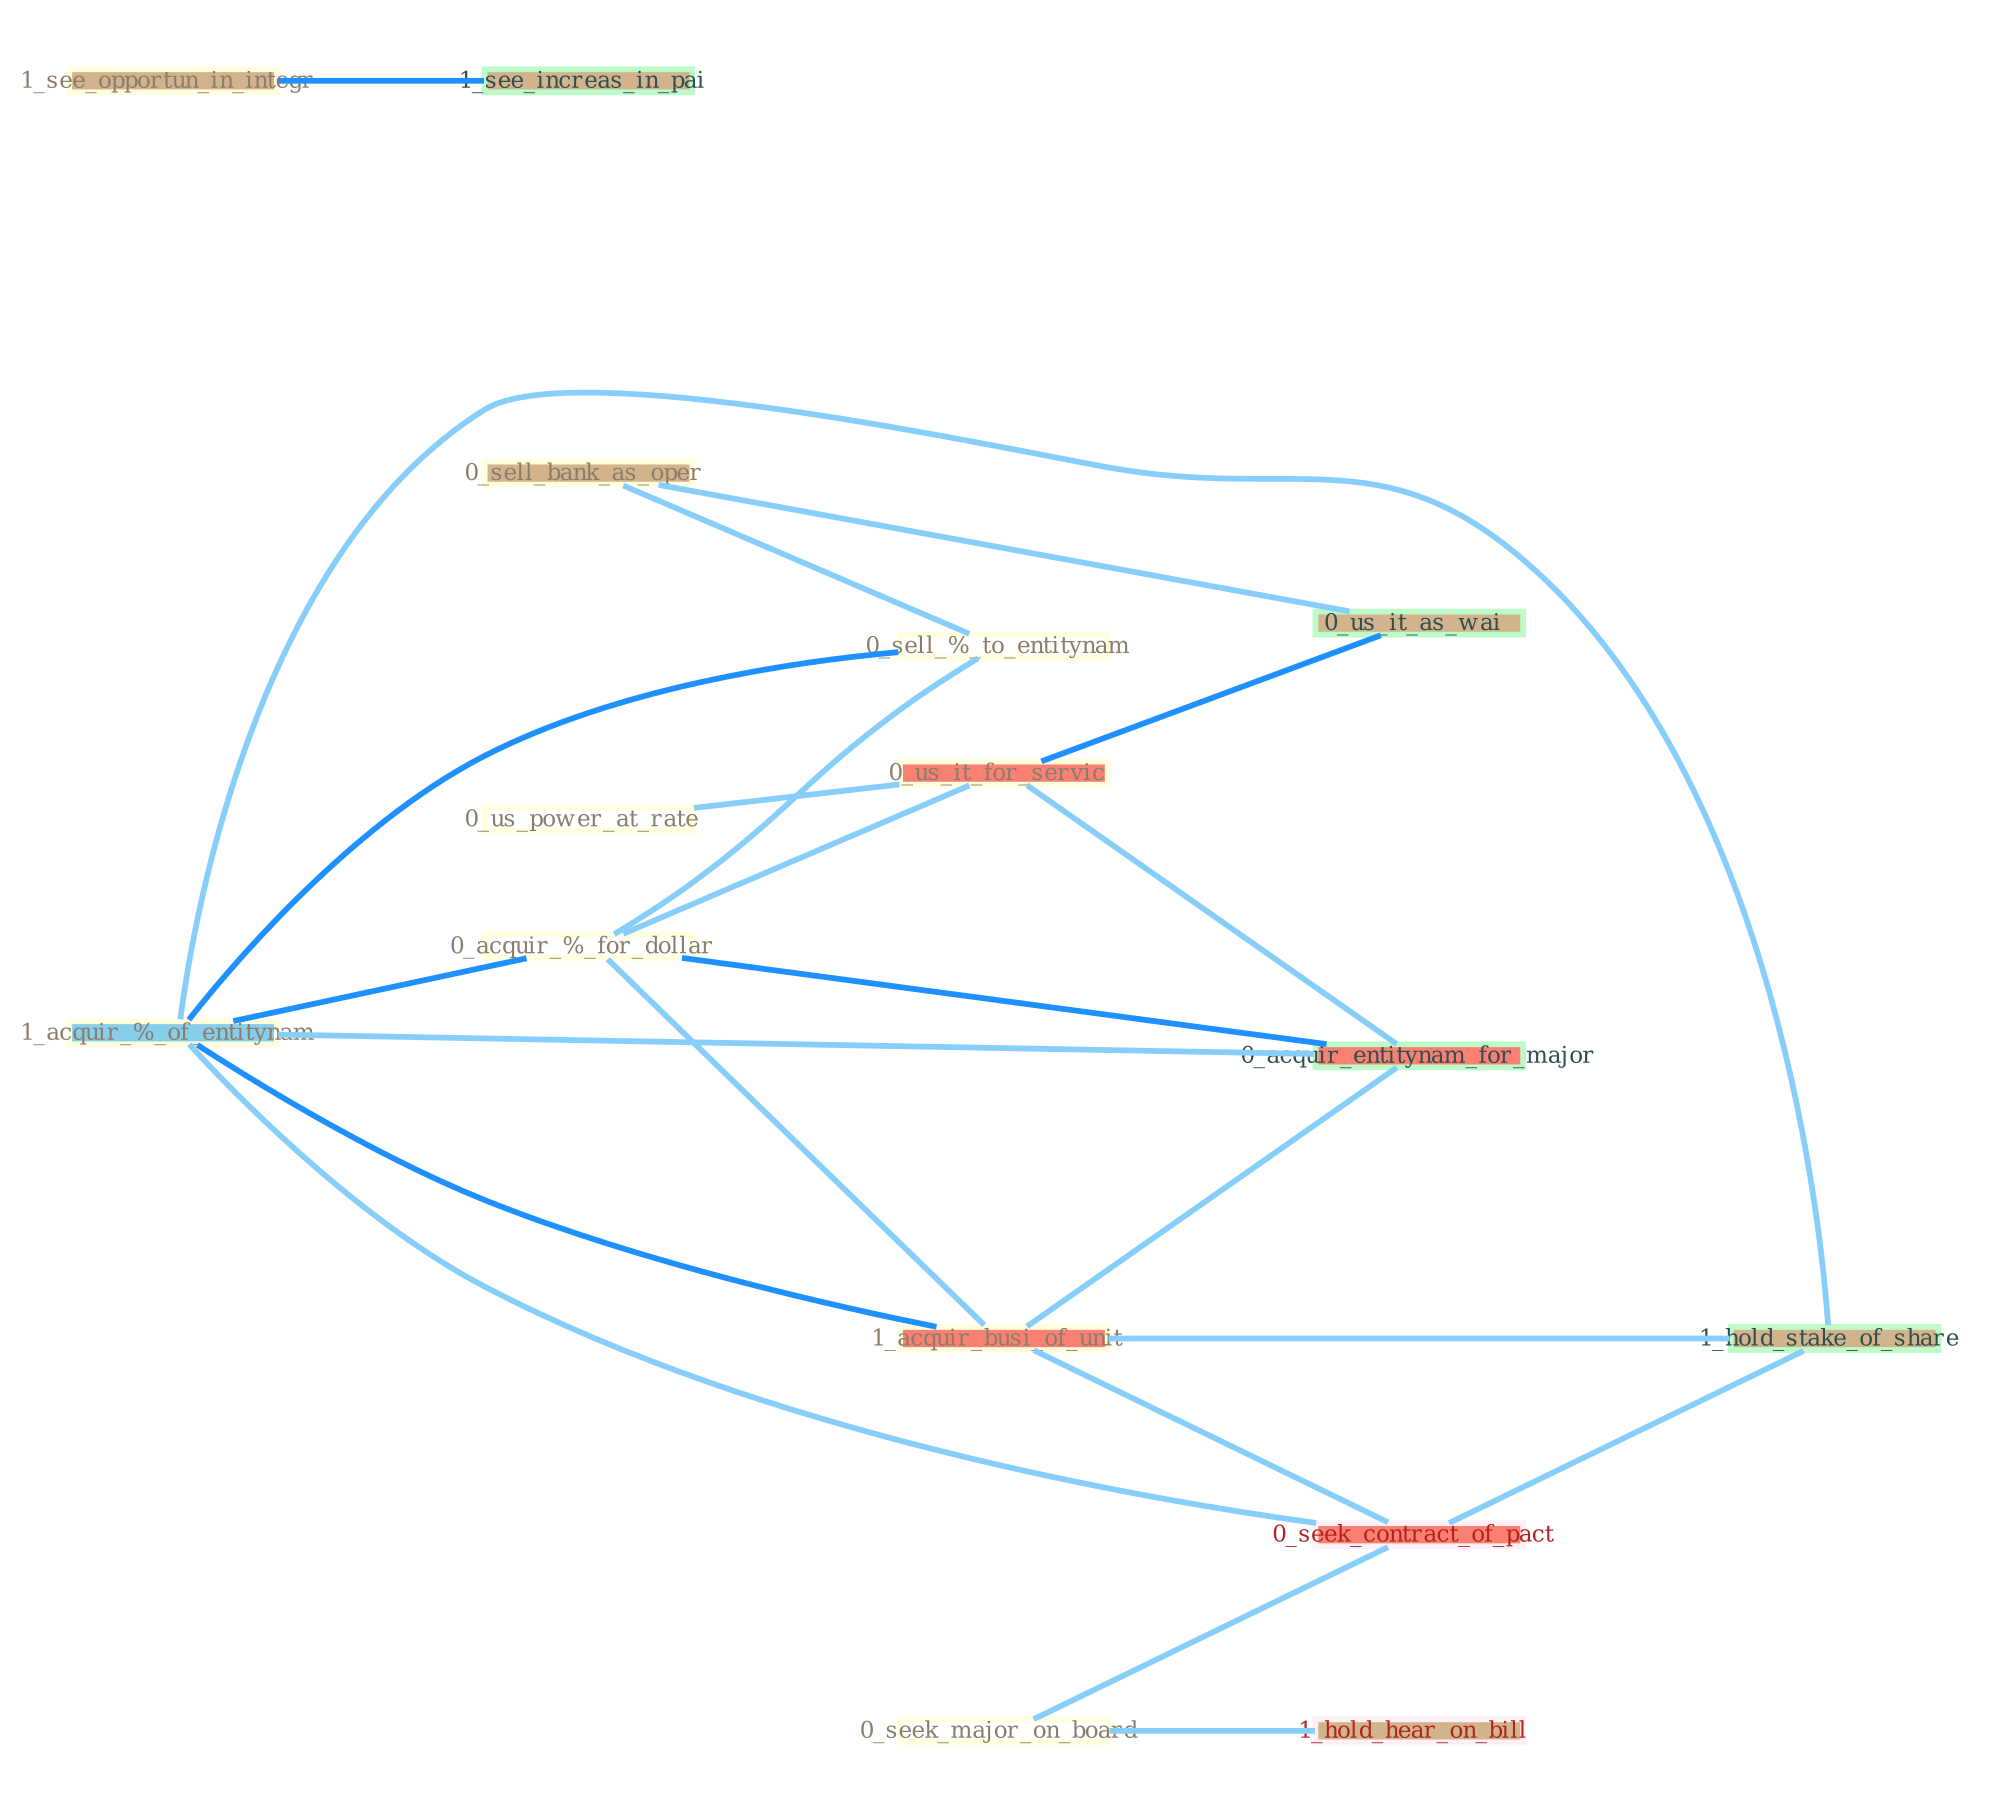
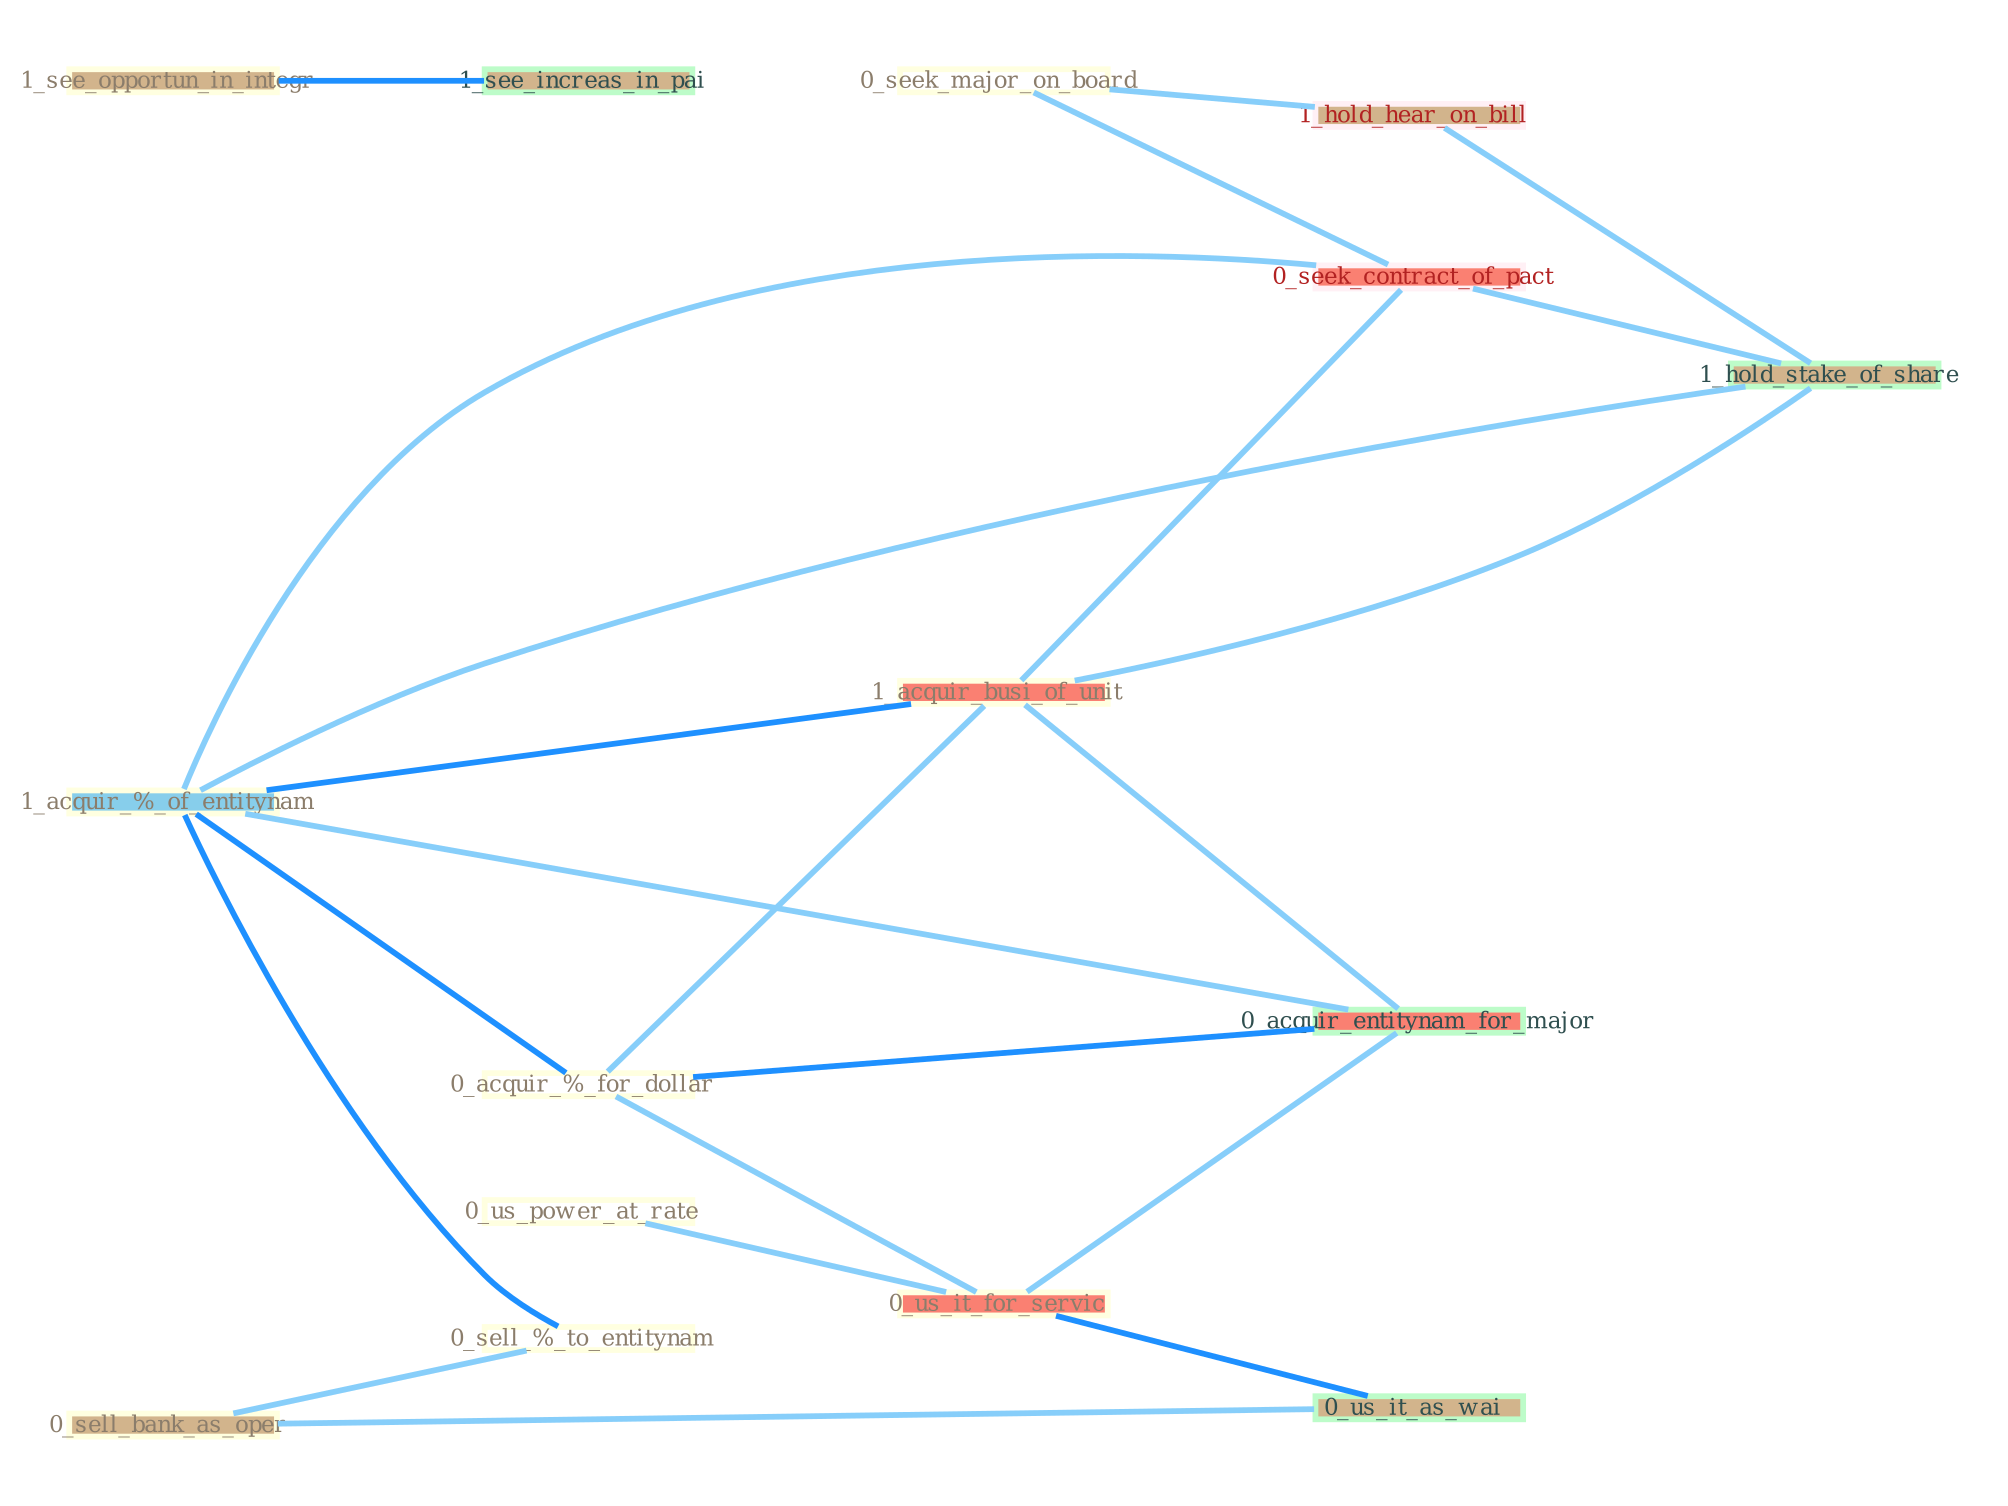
  graph {
    rankdir=LR
    node [color="#ffffe0" fillcolor=tan fixedsize=true fontcolor="#8b7d6b" fontsize=4 shape=polygon style=filled]
    edge [color="#87cefa" w=1]
    "0_sell_bank_as_oper " [height=.06 width=.5]
    "1_acquir_%_of_entitynam " [fillcolor=skyblue height=.06 width=.5]
    "0_us_power_at_rate " [fillcolor=white height=.06 width=.5]
    "0_acquir_%_for_dollar " [fillcolor=white height=.06 width=.5]
    "1_acquir_busi_of_unit " [fillcolor=salmon height=.06 width=.5]
    "0_seek_major_on_board " [fillcolor=white height=.06 width=.5]
    "1_see_opportun_in_integr " [height=.06 width=.5]
    "0_sell_%_to_entitynam " [fillcolor=white height=.06 width=.5]
    "0_us_it_for_servic " [fillcolor=salmon height=.06 width=.5]
    "0_seek_contract_of_pact " [color="#fff0f5" fillcolor=salmon fontcolor="#b22222" height=.06 width=.5]
    "1_hold_hear_on_bill " [color="#fff0f5" fontcolor="#b22222" height=.06 width=.5]
    "0_us_it_as_wai " [color="#BDFCC9" fontcolor="#2f4f4f" height=.06 width=.5]
    n13 [color="#BDFCC9" fillcolor=salmon fontcolor="#2f4f4f" height=.06 label="0_acquir_entitynam_for_major" width=.5]
    "1_hold_stake_of_share " [color="#BDFCC9" fontcolor="#2f4f4f" height=.06 width=.5]
    "1_see_increas_in_pai " [color="#BDFCC9" fontcolor="#2f4f4f" height=.06 width=.5]
    subgraph sub_1 {
      "0_sell_bank_as_oper "
      "1_acquir_%_of_entitynam "
      "0_us_power_at_rate "
      "0_acquir_%_for_dollar "
      "1_acquir_busi_of_unit "
      "0_seek_major_on_board "
      "1_see_opportun_in_integr "
      "0_sell_%_to_entitynam "
      "0_us_it_for_servic "
    }
    subgraph sub_2 {
      "0_seek_contract_of_pact "
      "1_hold_hear_on_bill "
    }
    "0_sell_bank_as_oper " -- "0_sell_%_to_entitynam "
    "0_sell_bank_as_oper " -- "0_us_it_as_wai "
    "1_acquir_%_of_entitynam " -- "0_acquir_%_for_dollar " [color="#1e90ff" w=2]
    "1_acquir_%_of_entitynam " -- "1_acquir_busi_of_unit " [color="#1e90ff" w=2]
    "1_acquir_%_of_entitynam " -- "0_sell_%_to_entitynam " [color="#1e90ff" w=2]
    "1_acquir_%_of_entitynam " -- "0_seek_contract_of_pact "
    "1_acquir_%_of_entitynam " -- n13
    "1_acquir_%_of_entitynam " -- "1_hold_stake_of_share "
    "0_us_power_at_rate " -- "0_us_it_for_servic "
    "0_acquir_%_for_dollar " -- "1_acquir_busi_of_unit "
-   "0_acquir_%_for_dollar " -- "0_sell_%_to_entitynam "
    "0_acquir_%_for_dollar " -- "0_us_it_for_servic "
    "0_acquir_%_for_dollar " -- n13 [color="#1e90ff" w=2]
    "1_acquir_busi_of_unit " -- "0_seek_contract_of_pact "
    "1_acquir_busi_of_unit " -- n13
    "1_acquir_busi_of_unit " -- "1_hold_stake_of_share "
    "0_seek_major_on_board " -- "0_seek_contract_of_pact "
    "0_seek_major_on_board " -- "1_hold_hear_on_bill "
    "1_see_opportun_in_integr " -- "1_see_increas_in_pai " [color="#1e90ff" w=2]
    "0_us_it_for_servic " -- "0_us_it_as_wai " [color="#1e90ff" w=2]
    "0_us_it_for_servic " -- n13
    "0_seek_contract_of_pact " -- "1_hold_stake_of_share "
+   "1_hold_hear_on_bill " -- "1_hold_stake_of_share "
  }
